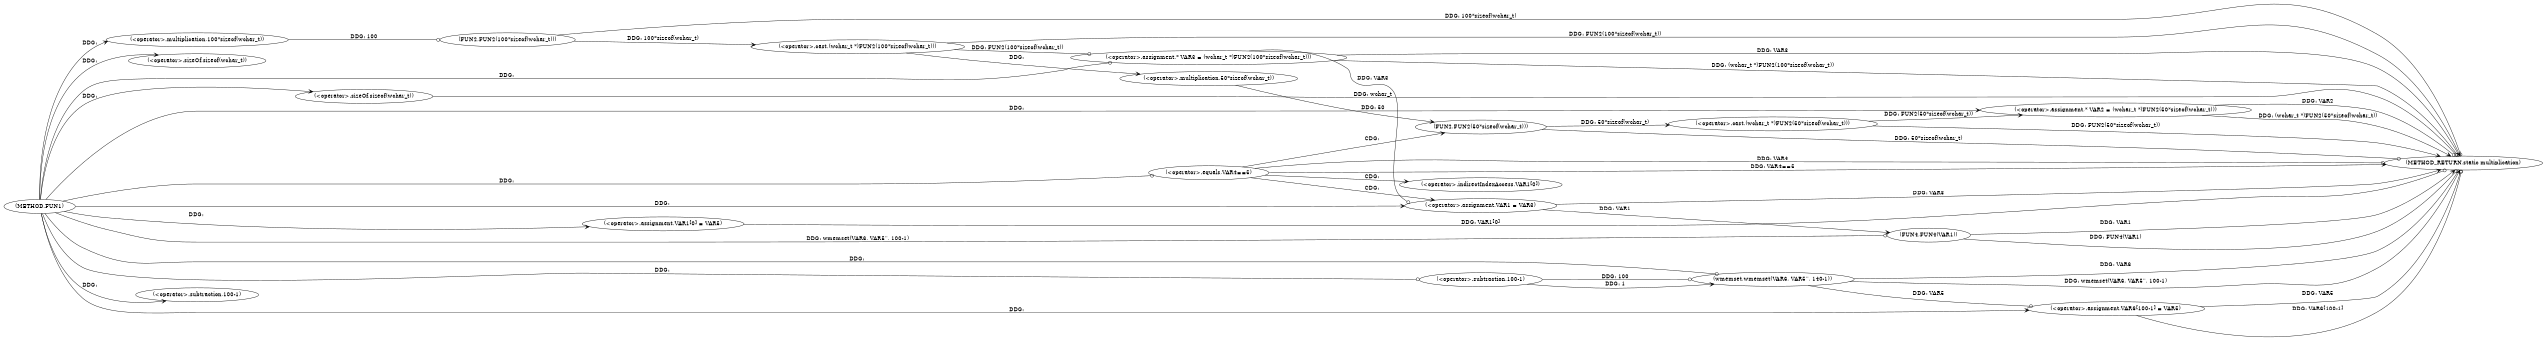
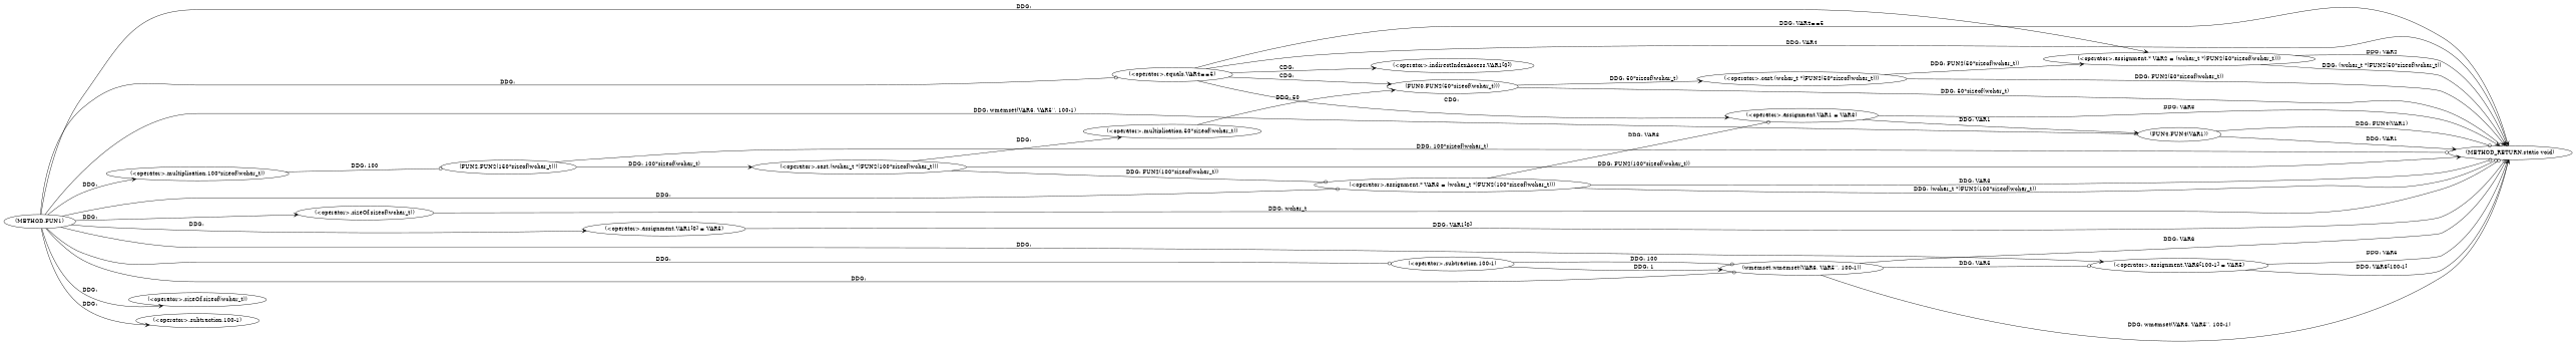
  digraph {
    rankdir=LR
    edge [arrowhead=vee]
    n1 [label="(METHOD,FUN1)"]
    n2 [label="(<operator>.assignment,* VAR2 = (wchar_t *)FUN2(50*sizeof(wchar_t)))"]
    n3 [label="(<operator>.sizeOf,sizeof(wchar_t))"]
    n4 [label="(<operator>.assignment,* VAR3 = (wchar_t *)FUN2(100*sizeof(wchar_t)))"]
    n5 [label="(<operator>.multiplication,100*sizeof(wchar_t))"]
    n6 [label="(<operator>.sizeOf,sizeof(wchar_t))"]
    n7 [label="(<operator>.equals,VAR4==5)"]
    n8 [label="(<operator>.assignment,VAR1 = VAR3)"]
    n9 [label="(<operator>.assignment,VAR1[0] = VAR5)"]
-   n10 [label="(wmemset,wmemset(VAR6, VAR5'', 140-1))"]
+   n10 [label="(wmemset,wmemset(VAR6, VAR5'', 100-1))"]
    n11 [label="(<operator>.subtraction,100-1)"]
    n12 [label="(<operator>.assignment,VAR6[100-1] = VAR5)"]
    n13 [label="(<operator>.subtraction,100-1)"]
    n14 [label="(FUN4,FUN4(VAR1))"]
-   n15 [label="(METHOD_RETURN,static multiplication)"]
+   n15 [label="(METHOD_RETURN,static void)"]
    n16 [label="(<operator>.multiplication,50*sizeof(wchar_t))"]
-   n17 [label="(FUN2,FUN2(50*sizeof(wchar_t)))"]
-   n18 [label="(FUN2,FUN2(100*sizeof(wchar_t)))"]
+   n17 [label="(FUN0,FUN2(50*sizeof(wchar_t)))"]
+   n18 [label="(FUN2,FUN2(150*sizeof(wchar_t)))"]
    n19 [label="(<operator>.indirectIndexAccess,VAR1[0])"]
    n20 [label="(<operator>.cast,(wchar_t *)FUN2(50*sizeof(wchar_t)))"]
    n21 [label="(<operator>.cast,(wchar_t *)FUN2(100*sizeof(wchar_t)))"]
    n1 -> n2 [label="DDG: "]
    n1 -> n3 [label="DDG: "]
    n1 -> n4 [arrowhead=odot label="DDG: "]
    n1 -> n5 [label="DDG: "]
    n1 -> n6 [label="DDG: "]
    n1 -> n7 [arrowhead=odot label="DDG: "]
-   n1 -> n8 [label="DDG: "]
    n1 -> n9 [label="DDG: "]
    n1 -> n10 [arrowhead=odot label="DDG: "]
    n1 -> n11 [arrowhead=odot label="DDG: "]
    n1 -> n12 [label="DDG: "]
    n1 -> n13 [label="DDG: "]
    n1 -> n14 [arrowhead=odot label="DDG: wmemset(VAR6, VAR5'', 100-1)"]
    n2 -> n15 [arrowhead=odot label="DDG: VAR2"]
    n2 -> n15 [label="DDG: (wchar_t *)FUN2(50*sizeof(wchar_t))"]
    n4 -> n8 [arrowhead=odot label="DDG: VAR3"]
    n4 -> n15 [arrowhead=odot label="DDG: VAR3"]
    n4 -> n15 [arrowhead=odot label="DDG: (wchar_t *)FUN2(100*sizeof(wchar_t))"]
    n5 -> n18 [arrowhead=odot label="DDG: 100"]
    n6 -> n15 [arrowhead=odot label="DDG: wchar_t"]
    n7 -> n8 [label="CDG: "]
    n7 -> n15 [arrowhead=odot label="DDG: VAR4"]
    n7 -> n15 [label="DDG: VAR4==5"]
    n7 -> n17 [label="CDG: "]
    n7 -> n19 [label="CDG: "]
    n8 -> n14 [label="DDG: VAR1"]
    n8 -> n15 [label="DDG: VAR3"]
    n9 -> n15 [arrowhead=odot label="DDG: VAR1[0]"]
    n10 -> n12 [arrowhead=odot label="DDG: VAR5"]
    n10 -> n15 [arrowhead=odot label="DDG: VAR6"]
    n10 -> n15 [label="DDG: wmemset(VAR6, VAR5'', 100-1)"]
    n11 -> n10 [arrowhead=odot label="DDG: 100"]
    n11 -> n10 [label="DDG: 1"]
    n12 -> n15 [arrowhead=odot label="DDG: VAR5"]
    n12 -> n15 [arrowhead=odot label="DDG: VAR6[100-1]"]
    n14 -> n15 [arrowhead=odot label="DDG: FUN4(VAR1)"]
    n14 -> n15 [label="DDG: VAR1"]
    n16 -> n17 [label="DDG: 50"]
    n17 -> n15 [arrowhead=odot label="DDG: 50*sizeof(wchar_t)"]
    n17 -> n20 [label="DDG: 50*sizeof(wchar_t)"]
    n18 -> n15 [arrowhead=odot label="DDG: 100*sizeof(wchar_t)"]
    n18 -> n21 [label="DDG: 100*sizeof(wchar_t)"]
    n20 -> n2 [label="DDG: FUN2(50*sizeof(wchar_t))"]
    n20 -> n15 [label="DDG: FUN2(50*sizeof(wchar_t))"]
    n21 -> n4 [arrowhead=odot label="DDG: FUN2(100*sizeof(wchar_t))"]
    n21 -> n15 [label="DDG: FUN2(100*sizeof(wchar_t))"]
    n21 -> n16 [label="DDG: "]
  }
